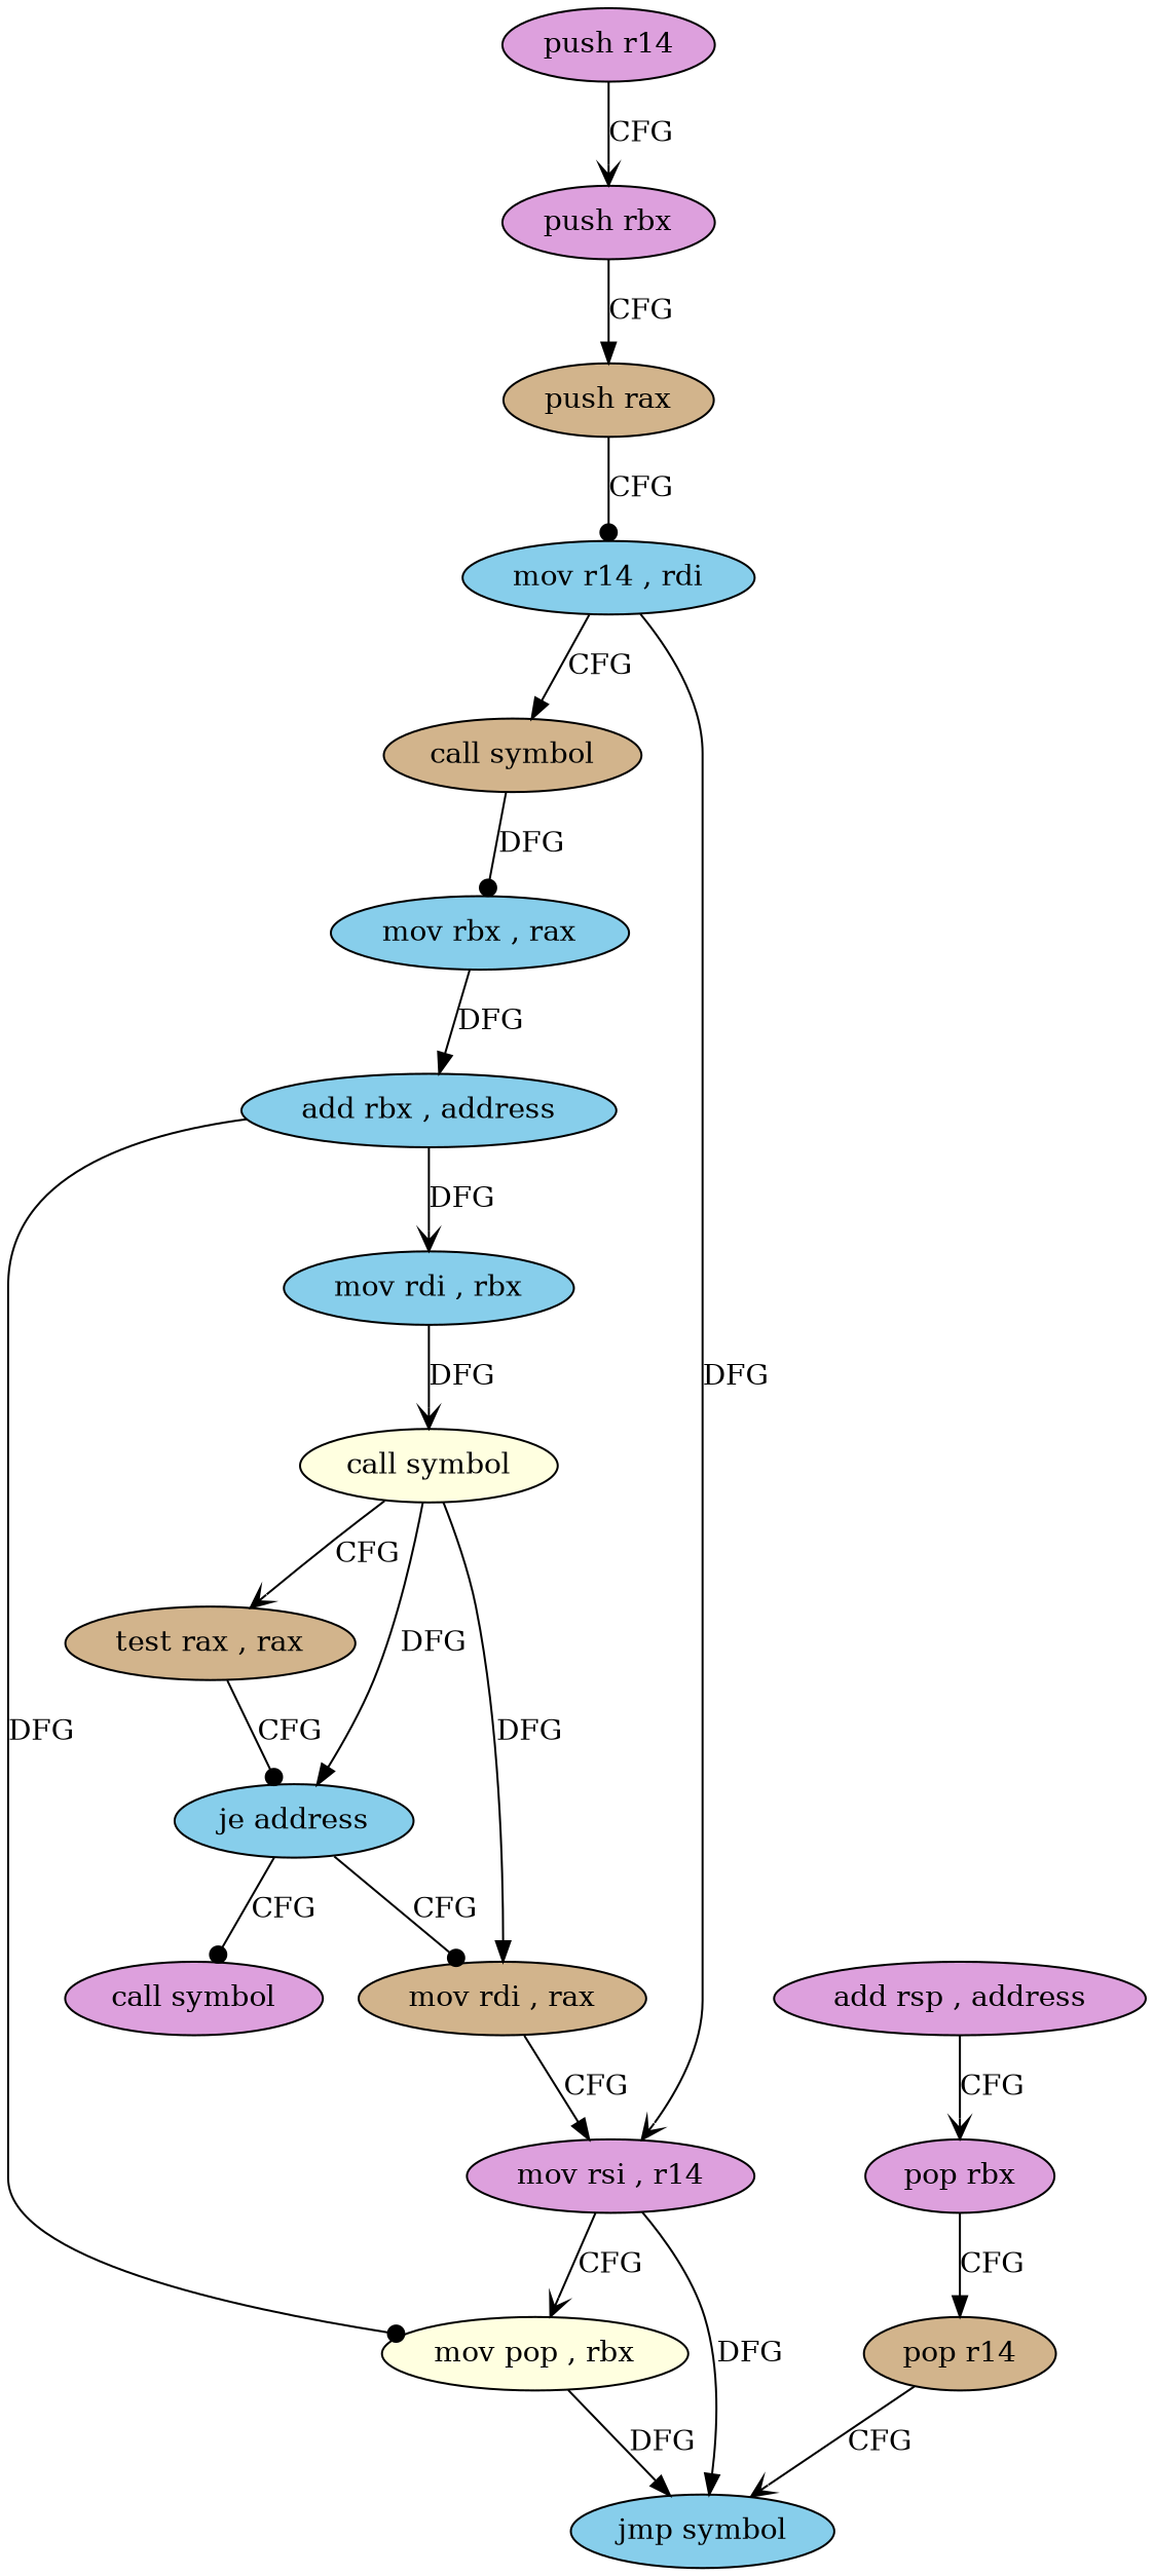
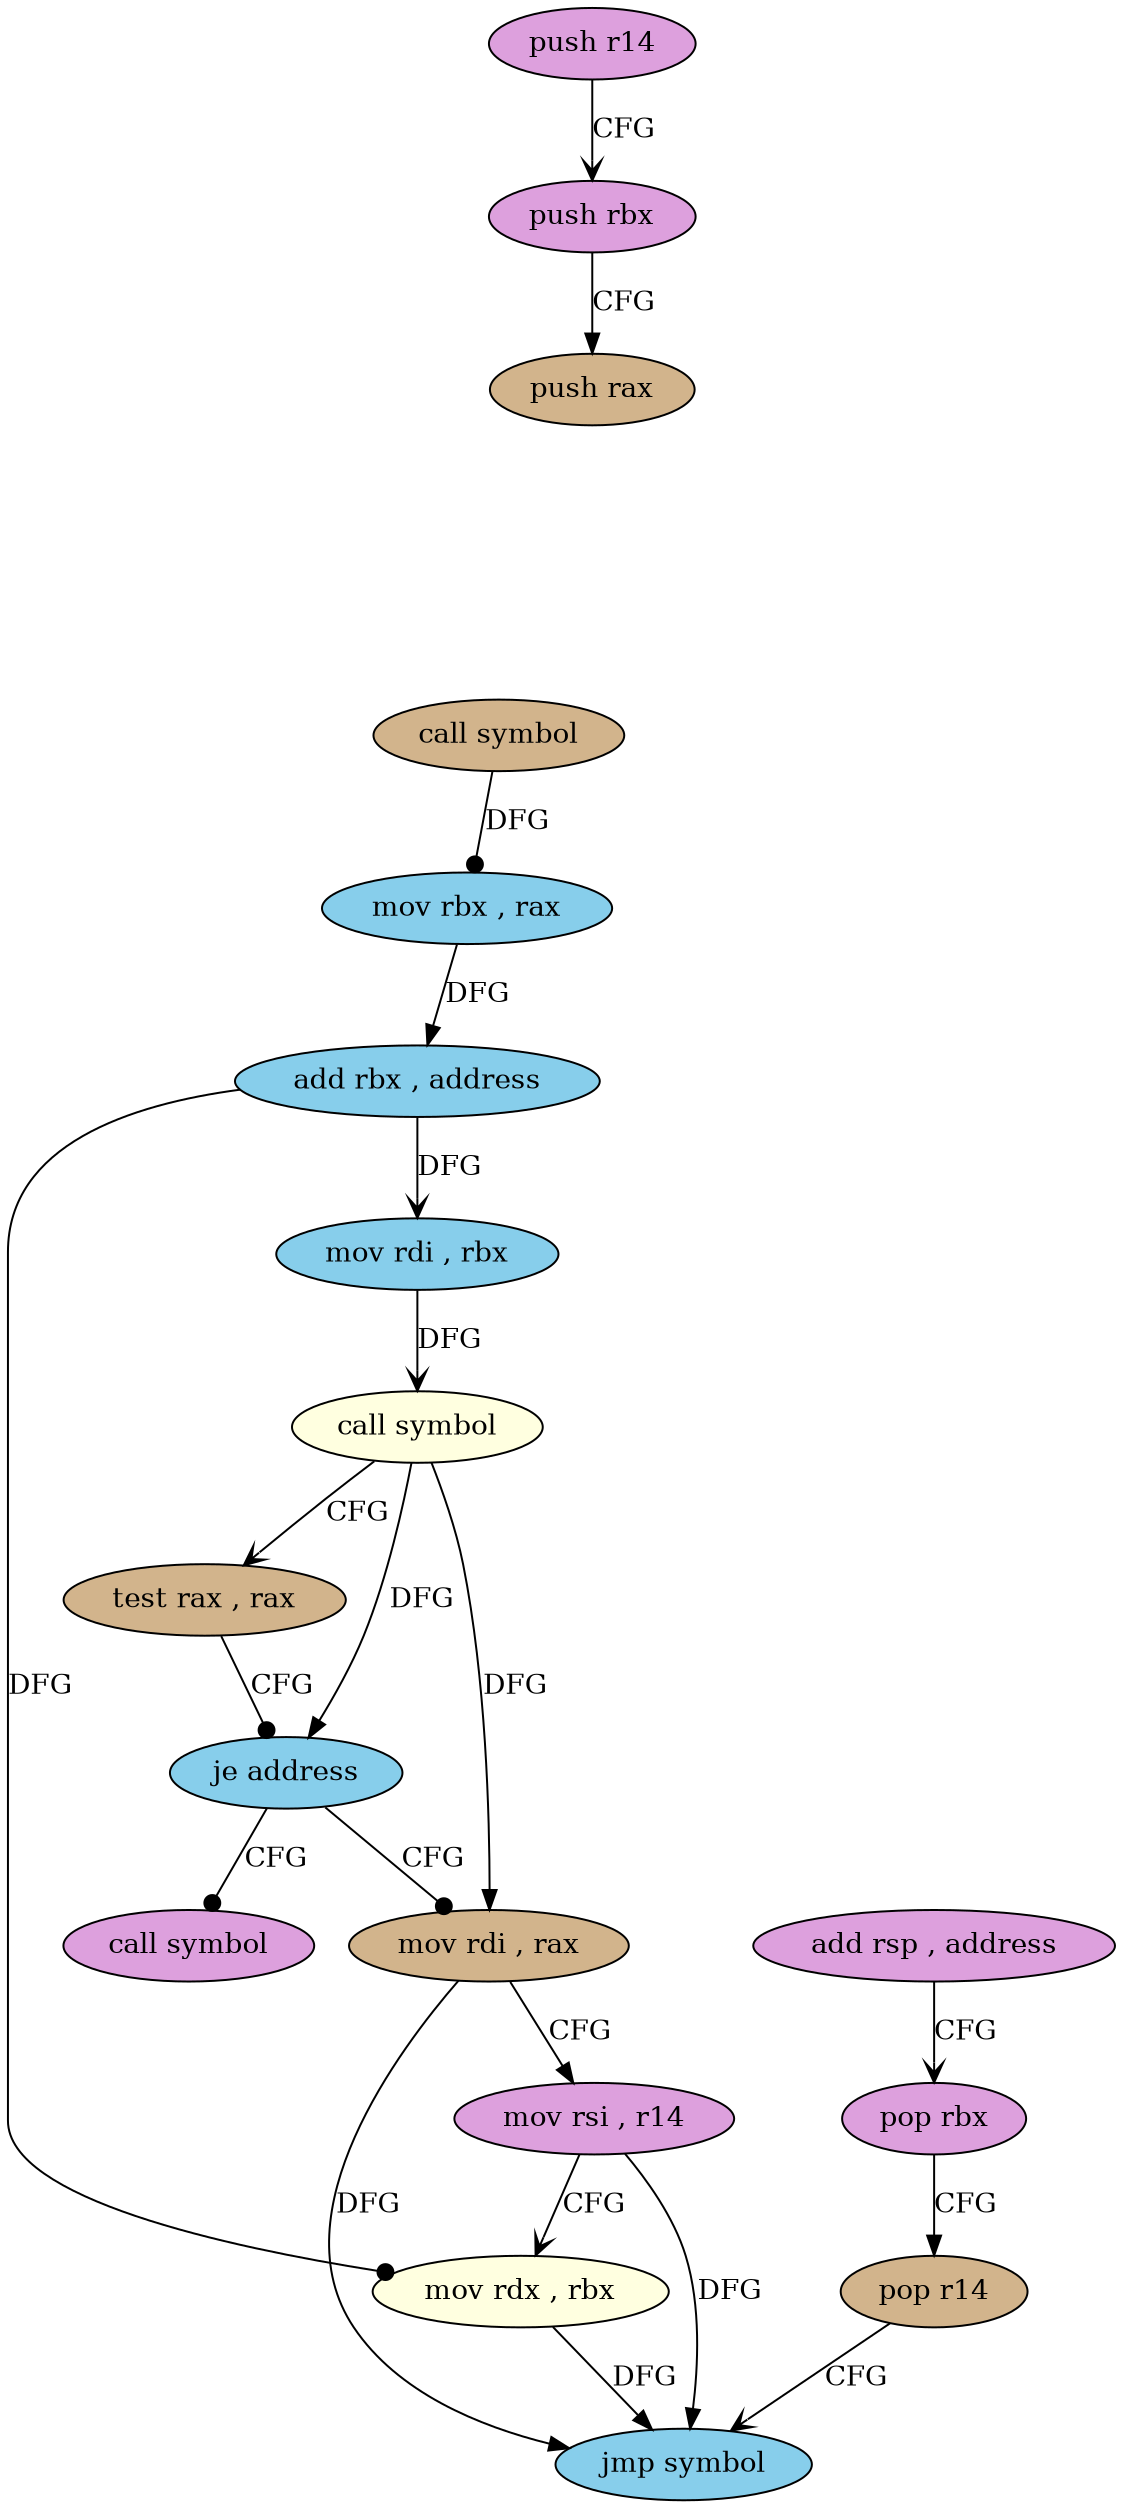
  digraph {
    node [fillcolor=plum style=filled]
    edge [arrowhead=normal]
    n1 [label="push r14"]
    n2 [label="push rbx"]
    n3 [fillcolor=tan label="push rax"]
-   n4 [fillcolor=skyblue label="mov r14 , rdi"]
    n5 [fillcolor=tan label="call symbol"]
    n6 [label="mov rsi , r14"]
    n7 [fillcolor=skyblue label="mov rbx , rax"]
-   n8 [fillcolor=lightyellow label="mov pop , rbx"]
+   n8 [fillcolor=lightyellow label="mov rdx , rbx"]
    n9 [fillcolor=skyblue label="jmp symbol"]
    n10 [fillcolor=skyblue label="add rbx , address"]
    n11 [fillcolor=skyblue label="mov rdi , rbx"]
    n12 [fillcolor=lightyellow label="call symbol"]
    n13 [fillcolor=tan label="test rax , rax"]
    n14 [fillcolor=skyblue label="je address"]
    n15 [fillcolor=tan label="mov rdi , rax"]
    n16 [label="call symbol"]
    n17 [label="add rsp , address"]
    n18 [label="pop rbx"]
    n19 [fillcolor=tan label="pop r14"]
    n1 -> n2 [arrowhead=vee label=CFG]
    n2 -> n3 [label=CFG]
-   n3 -> n4 [arrowhead=dot label=CFG]
-   n4 -> n5 [label=CFG]
-   n4 -> n6 [arrowhead=vee label=DFG]
    n5 -> n7 [arrowhead=dot label=DFG]
    n6 -> n8 [arrowhead=vee label=CFG]
    n6 -> n9 [label=DFG]
    n7 -> n10 [label=DFG]
    n8 -> n9 [label=DFG]
    n10 -> n8 [arrowhead=dot label=DFG]
    n10 -> n11 [arrowhead=vee label=DFG]
    n11 -> n12 [arrowhead=vee label=DFG]
    n12 -> n13 [arrowhead=vee label=CFG]
    n12 -> n14 [label=DFG]
    n12 -> n15 [label=DFG]
    n13 -> n14 [arrowhead=dot label=CFG]
    n14 -> n15 [arrowhead=dot label=CFG]
    n14 -> n16 [arrowhead=dot label=CFG]
    n15 -> n6 [label=CFG]
+   n15 -> n9 [label=DFG]
    n17 -> n18 [arrowhead=vee label=CFG]
    n18 -> n19 [label=CFG]
    n19 -> n9 [arrowhead=vee label=CFG]
  }
